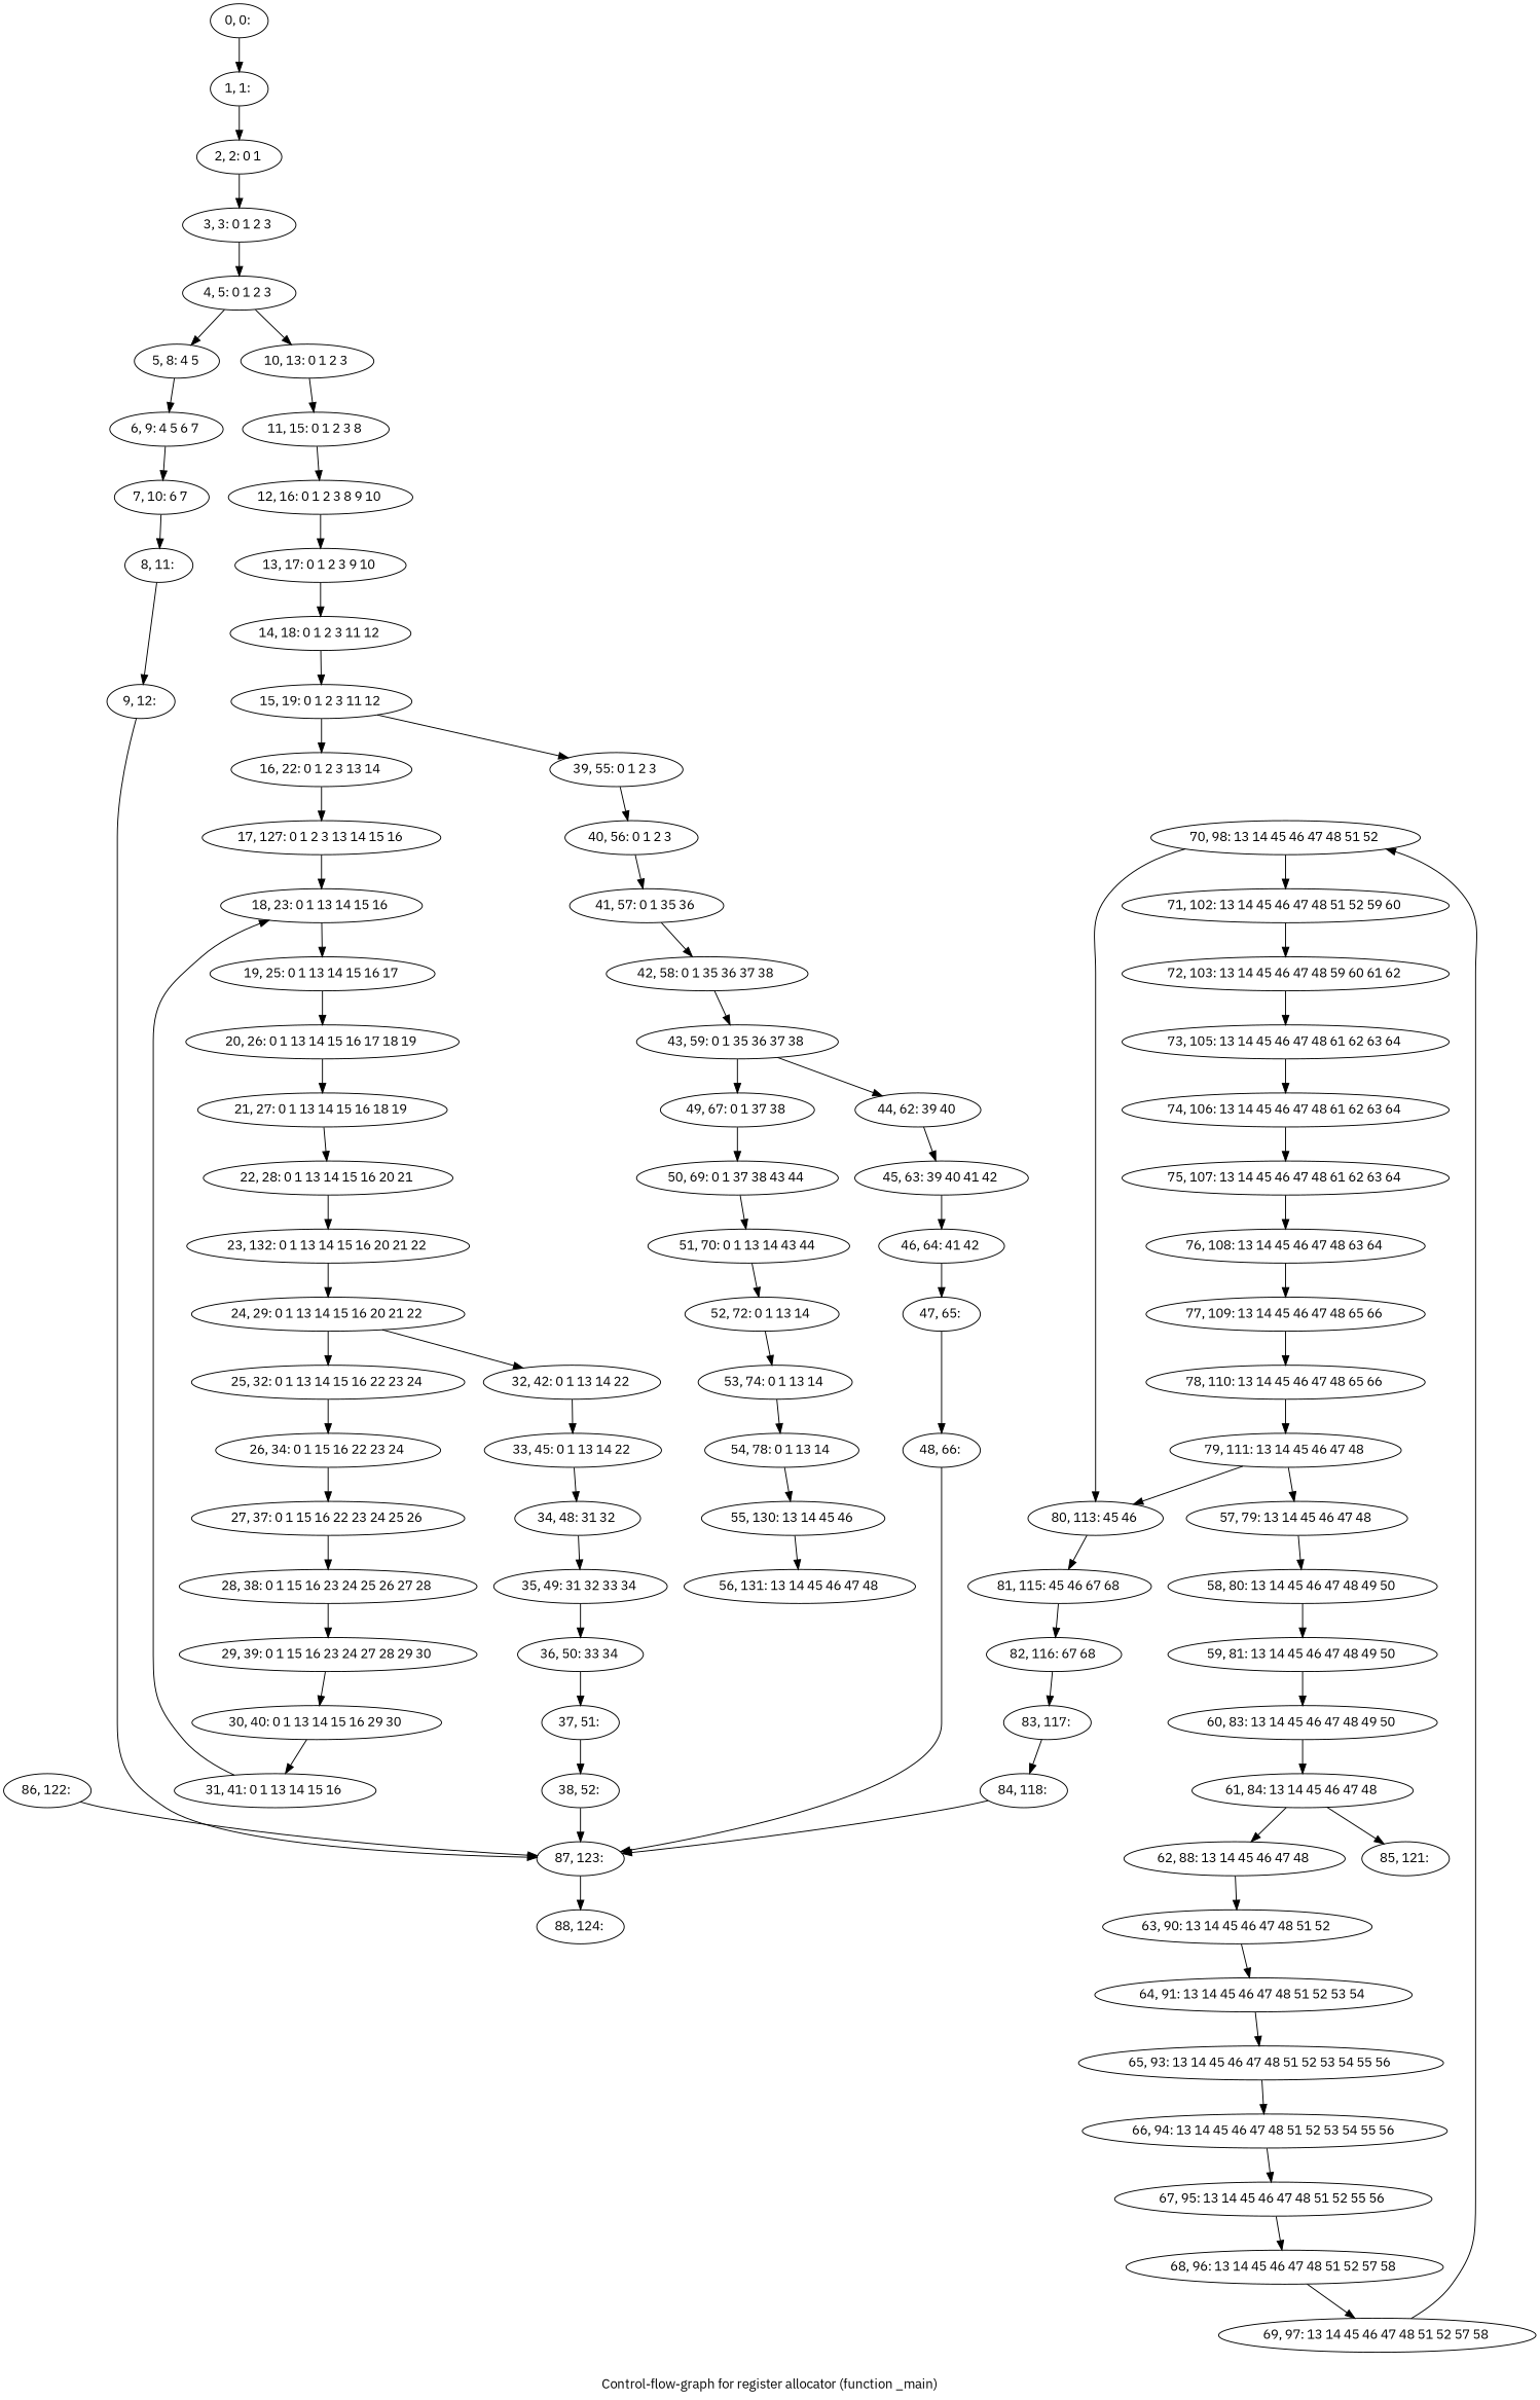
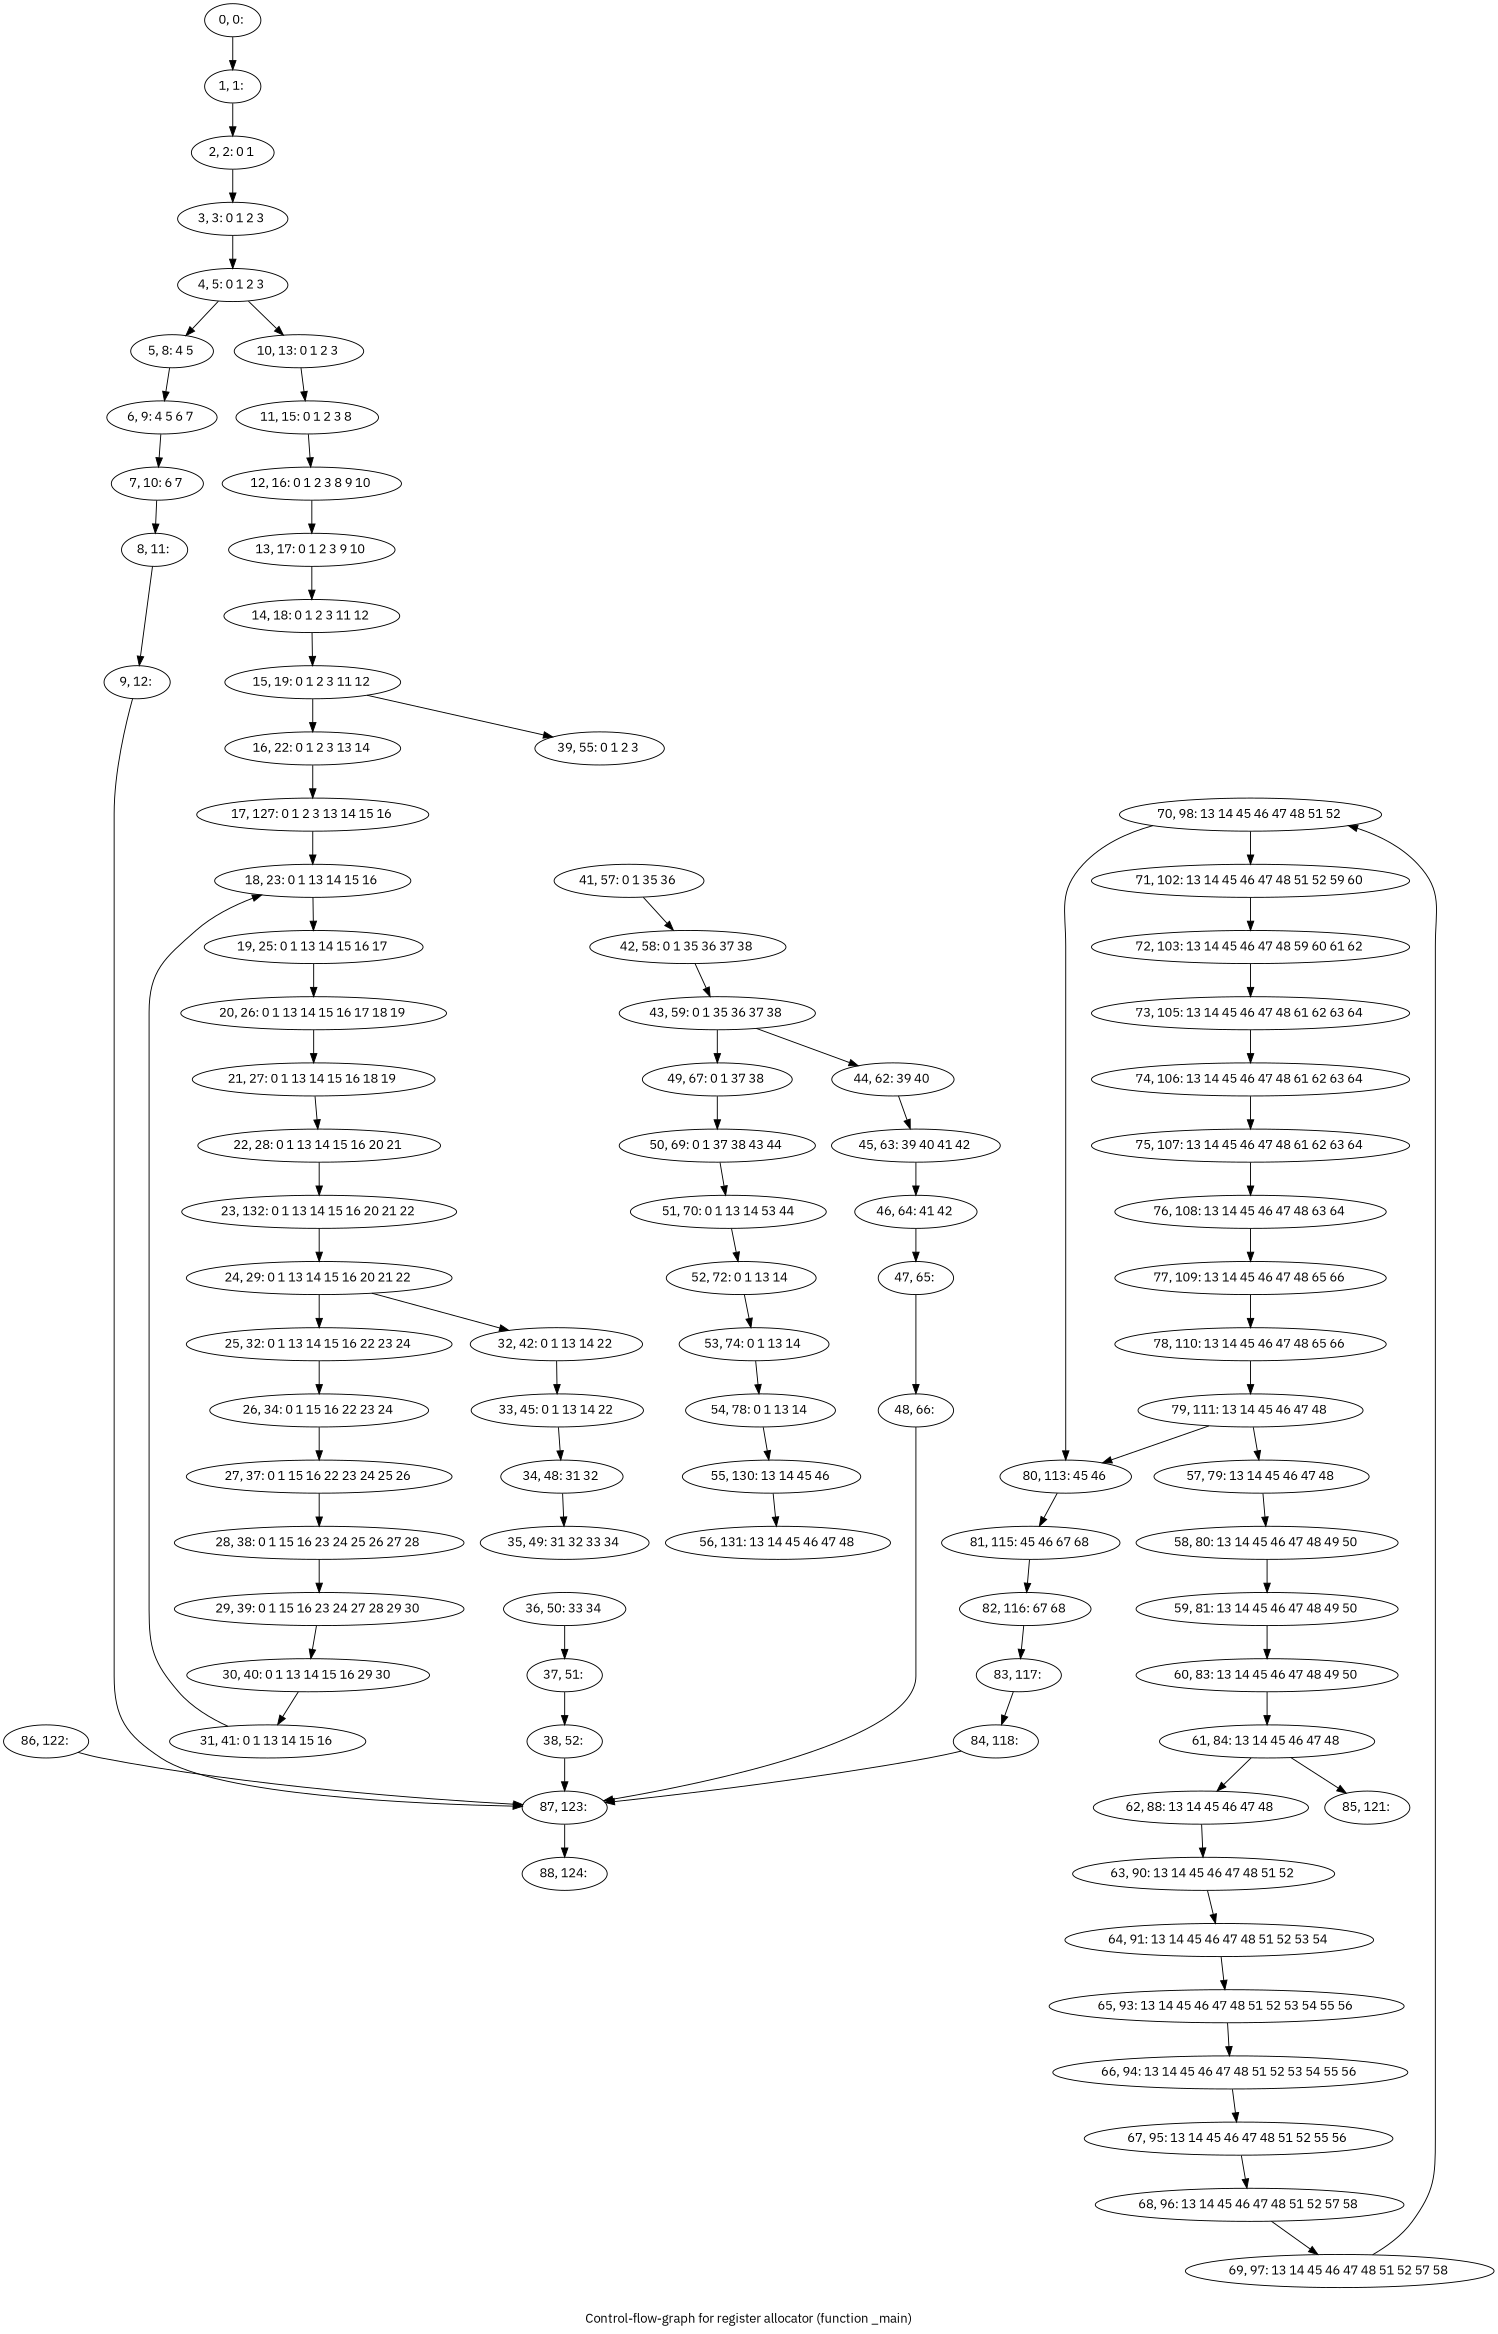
  digraph {
    fontname="IBM Plex Sans"
    label="Control-flow-graph for register allocator (function _main)"
    node [fontname="IBM Plex Sans"]
    edge [fontname="IBM Plex Sans"]
    n1 [label="0, 0: "]
    n2 [label="1, 1: "]
    n3 [label="2, 2: 0 1 "]
    n4 [label="3, 3: 0 1 2 3 "]
    n5 [label="4, 5: 0 1 2 3 "]
    n6 [label="5, 8: 4 5 "]
    n7 [label="10, 13: 0 1 2 3 "]
    n8 [label="6, 9: 4 5 6 7 "]
    n9 [label="11, 15: 0 1 2 3 8 "]
    n10 [label="7, 10: 6 7 "]
    n11 [label="8, 11: "]
    n12 [label="9, 12: "]
    n13 [label="87, 123: "]
    n14 [label="88, 124: "]
    n15 [label="12, 16: 0 1 2 3 8 9 10 "]
    n16 [label="13, 17: 0 1 2 3 9 10 "]
    n17 [label="14, 18: 0 1 2 3 11 12 "]
    n18 [label="15, 19: 0 1 2 3 11 12 "]
    n19 [label="16, 22: 0 1 2 3 13 14 "]
    n20 [label="39, 55: 0 1 2 3 "]
    n21 [label="17, 127: 0 1 2 3 13 14 15 16 "]
-   n22 [label="40, 56: 0 1 2 3 "]
    n23 [label="18, 23: 0 1 13 14 15 16 "]
    n24 [label="19, 25: 0 1 13 14 15 16 17 "]
    n25 [label="20, 26: 0 1 13 14 15 16 17 18 19 "]
    n26 [label="21, 27: 0 1 13 14 15 16 18 19 "]
    n27 [label="22, 28: 0 1 13 14 15 16 20 21 "]
    n28 [label="23, 132: 0 1 13 14 15 16 20 21 22 "]
    n29 [label="24, 29: 0 1 13 14 15 16 20 21 22 "]
    n30 [label="25, 32: 0 1 13 14 15 16 22 23 24 "]
    n31 [label="32, 42: 0 1 13 14 22 "]
    n32 [label="26, 34: 0 1 15 16 22 23 24 "]
    n33 [label="33, 45: 0 1 13 14 22 "]
    n34 [label="27, 37: 0 1 15 16 22 23 24 25 26 "]
    n35 [label="28, 38: 0 1 15 16 23 24 25 26 27 28 "]
    n36 [label="29, 39: 0 1 15 16 23 24 27 28 29 30 "]
    n37 [label="30, 40: 0 1 13 14 15 16 29 30 "]
    n38 [label="31, 41: 0 1 13 14 15 16 "]
    n39 [label="34, 48: 31 32 "]
    n40 [label="35, 49: 31 32 33 34 "]
    n41 [label="52, 72: 0 1 13 14 "]
    n42 [label="53, 74: 0 1 13 14 "]
    n43 [label="36, 50: 33 34 "]
    n44 [label="37, 51: "]
    n45 [label="38, 52: "]
    n46 [label="41, 57: 0 1 35 36 "]
    n47 [label="42, 58: 0 1 35 36 37 38 "]
    n48 [label="43, 59: 0 1 35 36 37 38 "]
    n49 [label="44, 62: 39 40 "]
    n50 [label="49, 67: 0 1 37 38 "]
    n51 [label="45, 63: 39 40 41 42 "]
    n52 [label="50, 69: 0 1 37 38 43 44 "]
    n53 [label="46, 64: 41 42 "]
    n54 [label="47, 65: "]
    n55 [label="48, 66: "]
-   n56 [label="51, 70: 0 1 13 14 43 44 "]
+   n56 [label="51, 70: 0 1 13 14 53 44"]
    n57 [label="54, 78: 0 1 13 14 "]
    n58 [label="55, 130: 13 14 45 46 "]
    n59 [label="56, 131: 13 14 45 46 47 48 "]
    n60 [label="57, 79: 13 14 45 46 47 48 "]
    n61 [label="58, 80: 13 14 45 46 47 48 49 50 "]
    n62 [label="59, 81: 13 14 45 46 47 48 49 50 "]
    n63 [label="60, 83: 13 14 45 46 47 48 49 50 "]
    n64 [label="61, 84: 13 14 45 46 47 48 "]
    n65 [label="62, 88: 13 14 45 46 47 48 "]
    n66 [label="85, 121: "]
    n67 [label="63, 90: 13 14 45 46 47 48 51 52 "]
    n68 [label="64, 91: 13 14 45 46 47 48 51 52 53 54 "]
    n69 [label="65, 93: 13 14 45 46 47 48 51 52 53 54 55 56 "]
    n70 [label="66, 94: 13 14 45 46 47 48 51 52 53 54 55 56 "]
    n71 [label="67, 95: 13 14 45 46 47 48 51 52 55 56 "]
    n72 [label="68, 96: 13 14 45 46 47 48 51 52 57 58 "]
    n73 [label="69, 97: 13 14 45 46 47 48 51 52 57 58 "]
    n74 [label="70, 98: 13 14 45 46 47 48 51 52 "]
    n75 [label="71, 102: 13 14 45 46 47 48 51 52 59 60 "]
    n76 [label="80, 113: 45 46 "]
    n77 [label="72, 103: 13 14 45 46 47 48 59 60 61 62 "]
    n78 [label="81, 115: 45 46 67 68 "]
    n79 [label="73, 105: 13 14 45 46 47 48 61 62 63 64 "]
    n80 [label="74, 106: 13 14 45 46 47 48 61 62 63 64 "]
    n81 [label="75, 107: 13 14 45 46 47 48 61 62 63 64 "]
    n82 [label="76, 108: 13 14 45 46 47 48 63 64 "]
    n83 [label="77, 109: 13 14 45 46 47 48 65 66 "]
    n84 [label="78, 110: 13 14 45 46 47 48 65 66 "]
    n85 [label="79, 111: 13 14 45 46 47 48 "]
    n86 [label="82, 116: 67 68 "]
    n87 [label="83, 117: "]
    n88 [label="84, 118: "]
    n89 [label="86, 122: "]
    n1 -> n2
    n2 -> n3
    n3 -> n4
    n4 -> n5
    n5 -> n6
    n5 -> n7
    n6 -> n8
    n7 -> n9
    n8 -> n10
    n9 -> n15
    n10 -> n11
    n11 -> n12
    n12 -> n13
    n13 -> n14
    n15 -> n16
    n16 -> n17
    n17 -> n18
    n18 -> n19
    n18 -> n20
    n19 -> n21
-   n20 -> n22
    n21 -> n23
-   n22 -> n46
    n23 -> n24
    n24 -> n25
    n25 -> n26
    n26 -> n27
    n27 -> n28
    n28 -> n29
    n29 -> n30
    n29 -> n31
    n30 -> n32
    n31 -> n33
    n32 -> n34
    n33 -> n39
    n34 -> n35
    n35 -> n36
    n36 -> n37
    n37 -> n38
    n38 -> n23
    n39 -> n40
-   n40 -> n43
    n41 -> n42
    n42 -> n57
    n43 -> n44
    n44 -> n45
    n45 -> n13
    n46 -> n47
    n47 -> n48
    n48 -> n49
    n48 -> n50
    n49 -> n51
    n50 -> n52
    n51 -> n53
    n52 -> n56
    n53 -> n54
    n54 -> n55
    n55 -> n13
    n56 -> n41
    n57 -> n58
    n58 -> n59
    n60 -> n61
    n61 -> n62
    n62 -> n63
    n63 -> n64
    n64 -> n65
    n64 -> n66
    n65 -> n67
    n67 -> n68
    n68 -> n69
    n69 -> n70
    n70 -> n71
    n71 -> n72
    n72 -> n73
    n73 -> n74
    n74 -> n75
    n74 -> n76
    n75 -> n77
    n76 -> n78
    n77 -> n79
    n78 -> n86
    n79 -> n80
    n80 -> n81
    n81 -> n82
    n82 -> n83
    n83 -> n84
    n84 -> n85
    n85 -> n60
    n85 -> n76
    n86 -> n87
    n87 -> n88
    n88 -> n13
    n89 -> n13
  }
